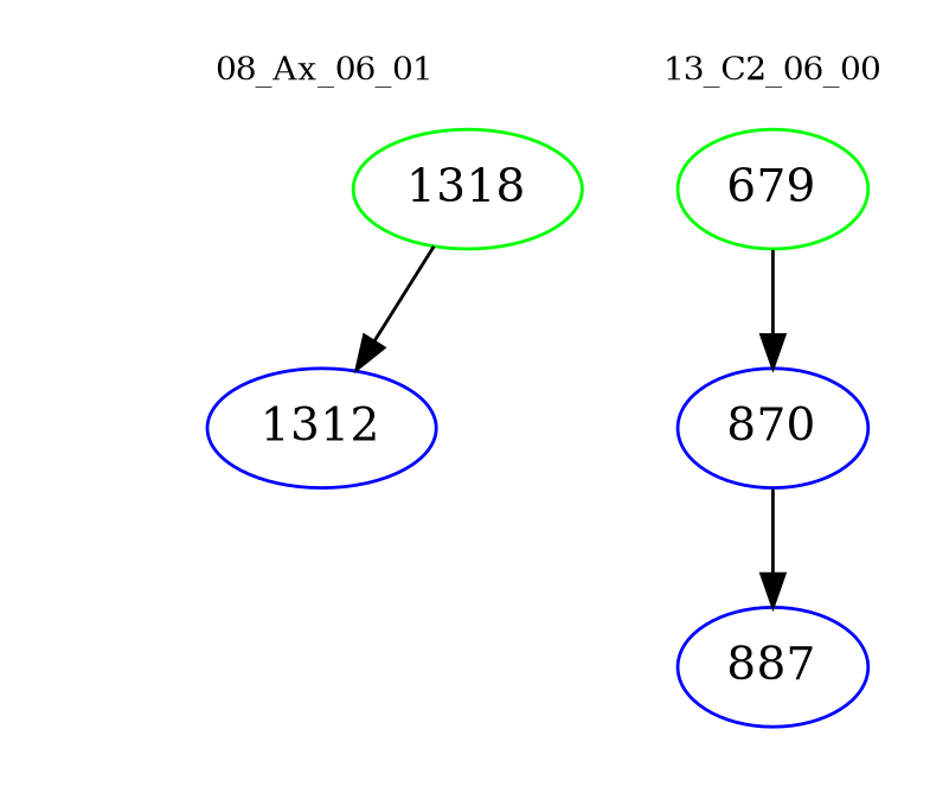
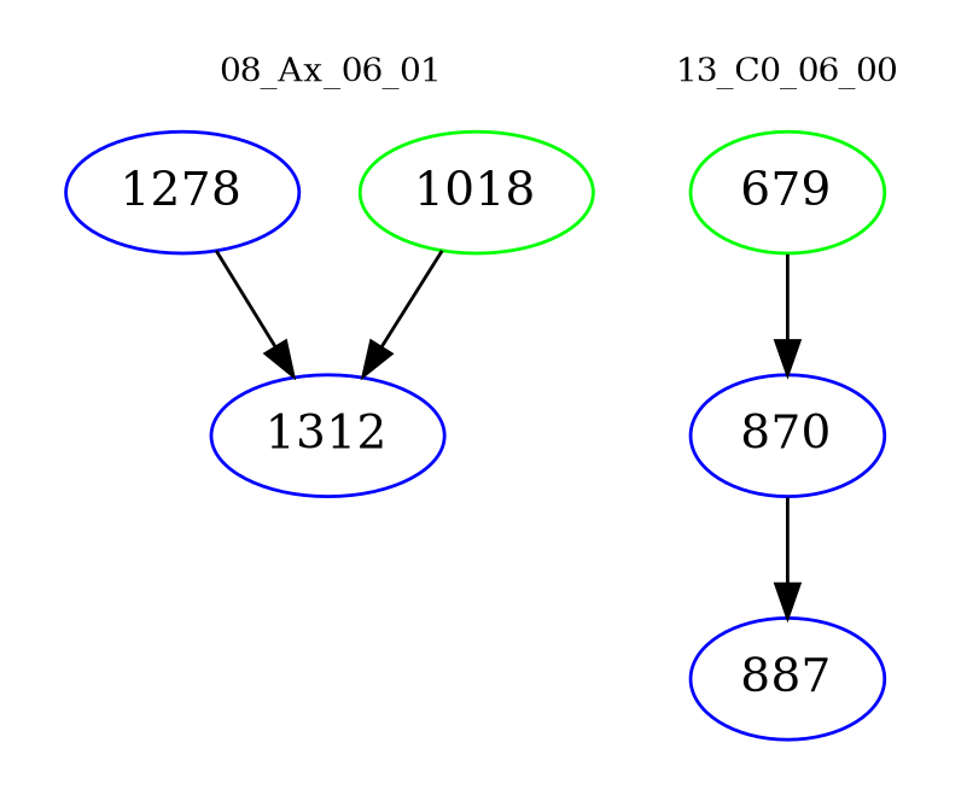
  digraph {
    node [color=blue]
    edge [color=black]
-   n1 [color=green label=1318]
+   n1 [color=green label=1018]
+   n2 [label=1278]
    n3 [label=1312]
    n4 [color=green label=679]
    n5 [label=870]
    n6 [label=887]
    subgraph cluster_1 {
      color=white
      fontsize=10
      label="08_Ax_06_01"
      n1
+     n2
      n3
    }
    subgraph cluster_2 {
      color=white
      fontsize=10
-     label="13_C2_06_00"
+     label="13_C0_06_00"
      n4
      n5
      n6
    }
    n1 -> n3
+   n2 -> n3
    n4 -> n5
    n5 -> n6
  }
